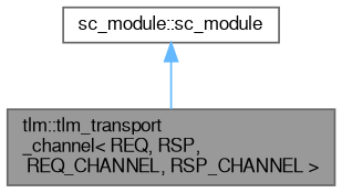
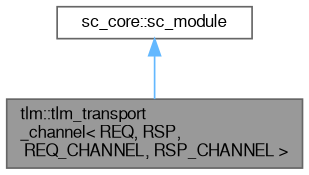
  digraph {
    node [color=gray40 fontname=FreeSans fontsize=10 shape=box style=filled]
    n1 [fillcolor=grey60 fontcolor=black height=0.2 label="tlm::tlm_transport\l_channel\< REQ, RSP,\l REQ_CHANNEL, RSP_CHANNEL \>" width=0.4]
-   n2 [fillcolor=white height=0.2 label="sc_module::sc_module" width=0.4]
+   n2 [fillcolor=white height=0.2 label="sc_core::sc_module" width=0.4]
    n2 -> n1 [color=steelblue1 dir=back fontname=FreeSans fontsize=10 labelfontname=FreeSans labelfontsize=10 style=solid]
  }
